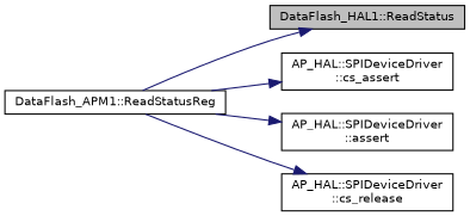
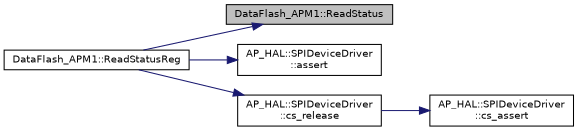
  digraph {
    rankdir=LR
    node [color=black fillcolor=white fontname=Helvetica fontsize=10 shape=record style=filled]
    edge [color=midnightblue fontname=Helvetica fontsize=10 labelfontname=Helvetica labelfontsize=10 style=solid]
-   n1 [fillcolor=grey75 fontcolor=black height=0.2 label="DataFlash_HAL1::ReadStatus" width=0.4]
+   n1 [fillcolor=grey75 fontcolor=black height=0.2 label="DataFlash_APM1::ReadStatus" width=0.4]
    n2 [height=0.2 label="DataFlash_APM1::ReadStatusReg" width=0.4]
    n3 [height=0.2 label="AP_HAL::SPIDeviceDriver\l::cs_assert" width=0.4]
    n4 [height=0.2 label="AP_HAL::SPIDeviceDriver\l::assert" width=0.4]
    n5 [height=0.2 label="AP_HAL::SPIDeviceDriver\l::cs_release" width=0.4]
    n2 -> n1
-   n2 -> n3
+   n5 -> n3
    n2 -> n4
    n2 -> n5
  }
